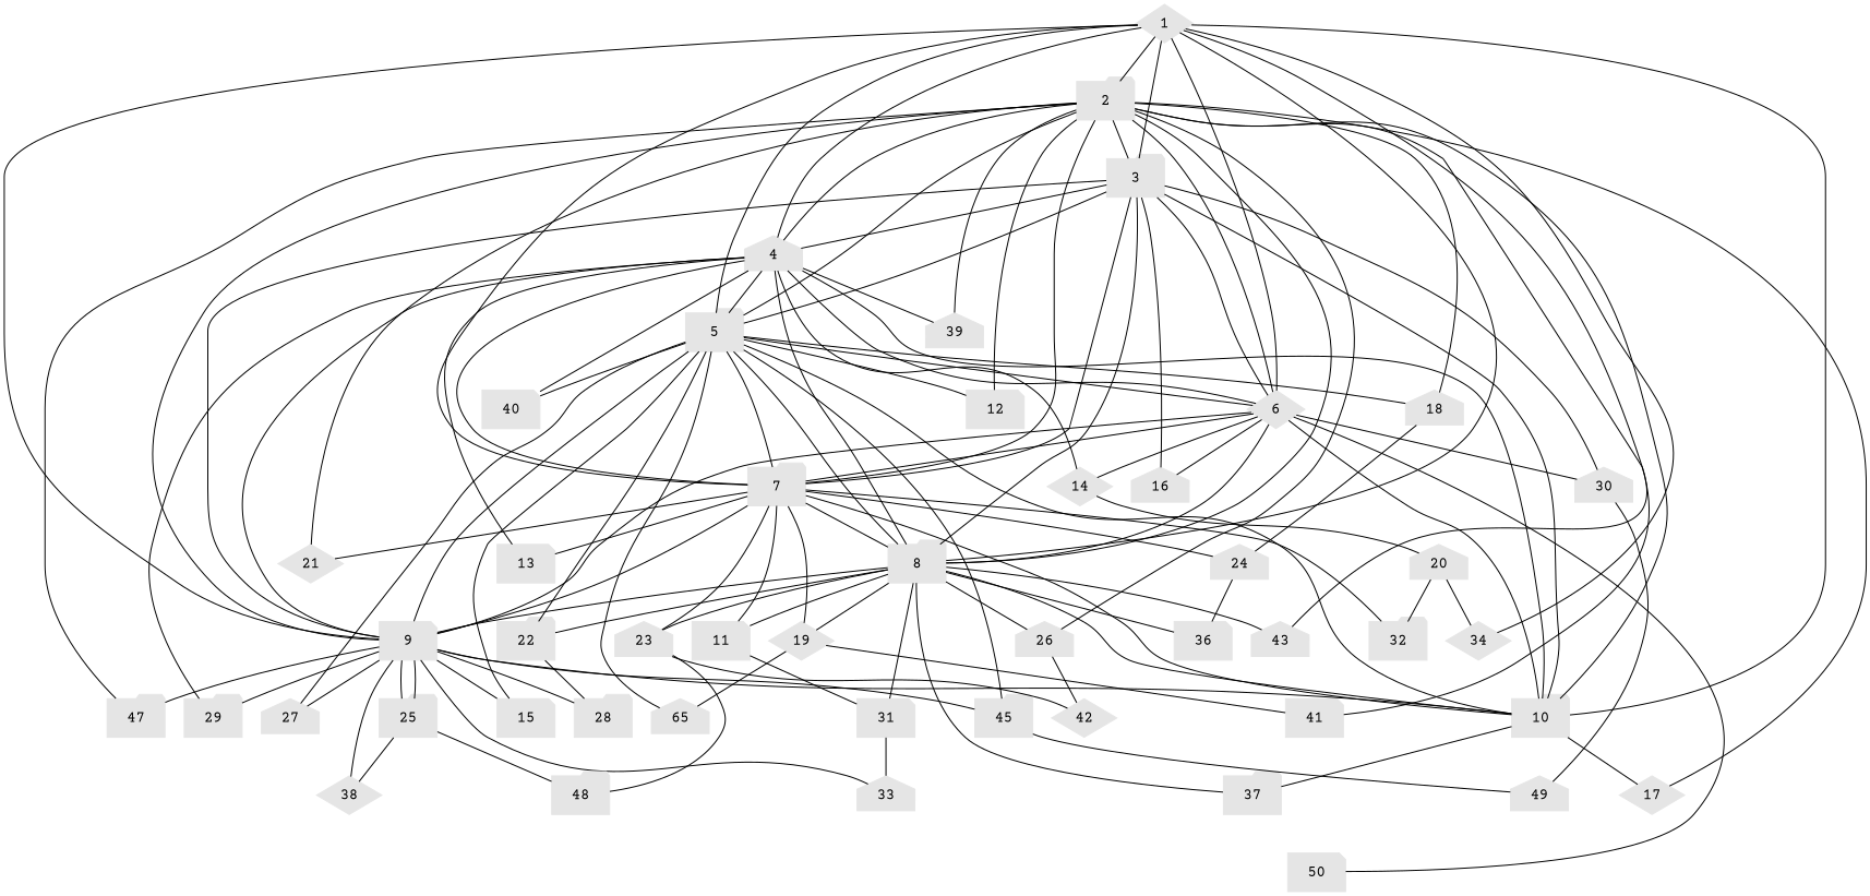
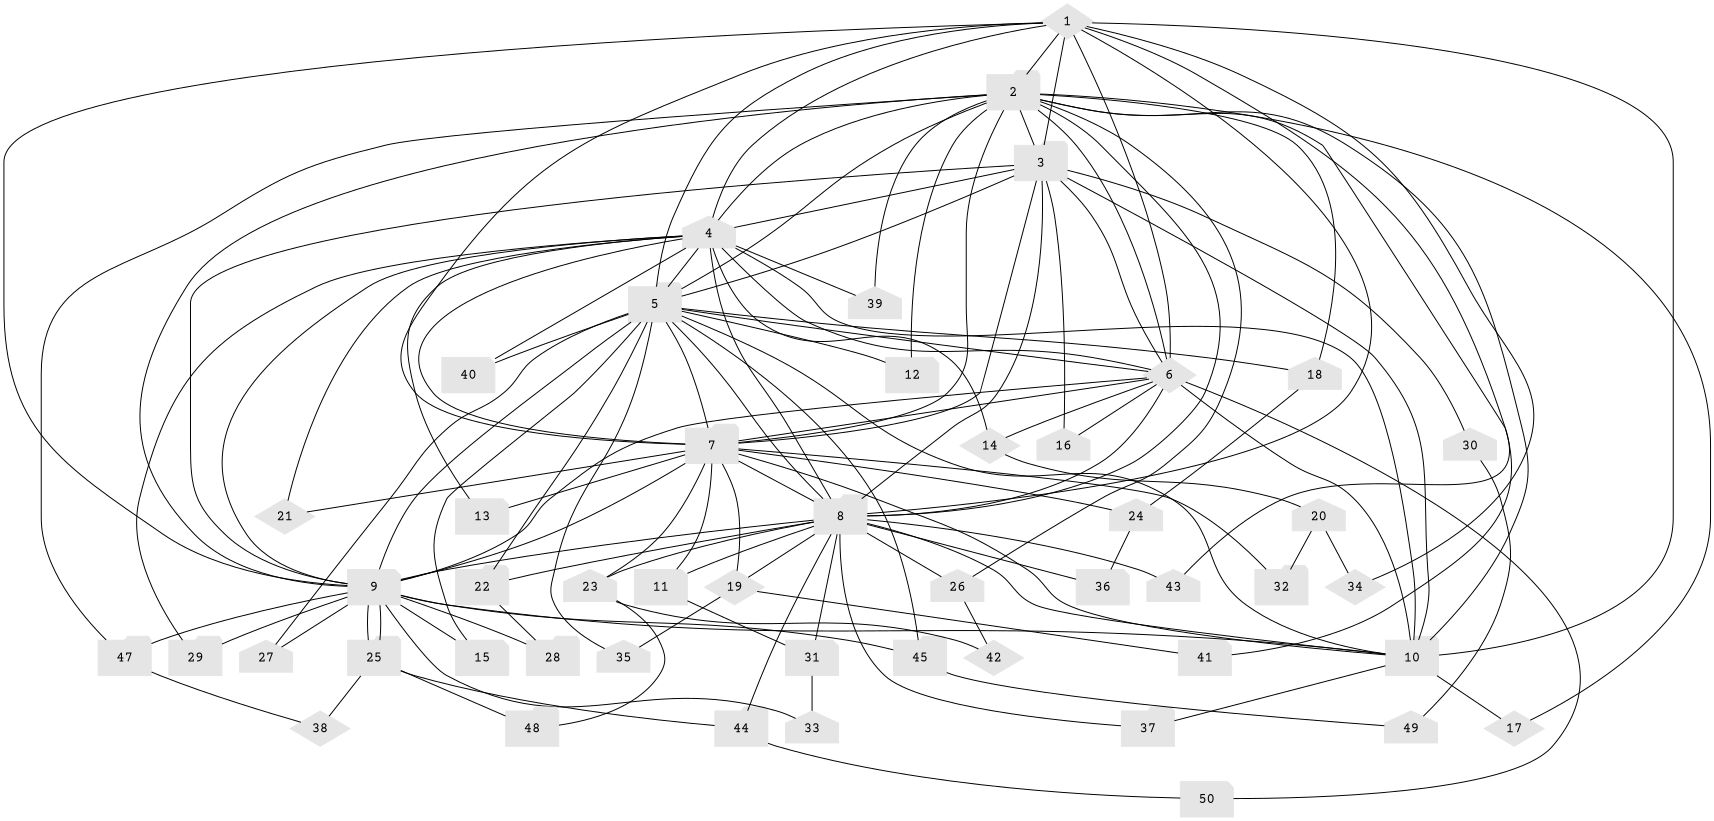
  graph {
    fontname="Courier Prime"
    node [color=gray90 fontname="Courier Prime" shape=folder style=filled]
    edge [fontname="Courier Prime"]
    1 [shape=diamond]
    2
    3
    4 [shape=house]
    5
    6 [shape=diamond]
    7
    8
    9 [shape=note]
    10
    34 [shape=diamond]
    43 [shape=house]
    12 [shape=note]
    17 [shape=diamond]
    18 [shape=house]
    21 [shape=diamond]
    26 [shape=house]
    39 [shape=house]
    41 [shape=note]
    47
    16 [shape=house]
    30 [shape=house]
    13 [shape=note]
    14 [shape=diamond]
    29
    40 [shape=note]
    15 [shape=note]
    22
    27 [shape=house]
-   35 [shape=house label=65]
+   35 [shape=house]
    45
    50 [shape=note]
    11 [shape=note]
    19 [shape=diamond]
    23 [shape=house]
    24 [shape=house]
    32
    31 [shape=note]
    36 [shape=note]
    37
+   44
    25
    28
    33 [shape=house]
    38 [shape=diamond]
    42 [shape=diamond]
    49 [shape=house]
    20 [shape=house]
    48
    1 -- 2
    1 -- 3
    1 -- 4
    1 -- 5
    1 -- 6
    1 -- 7
    1 -- 8
    1 -- 9
    1 -- 10
    1 -- 34
    1 -- 43
    2 -- 3
    2 -- 4
    2 -- 5
    2 -- 6
    2 -- 7
    2 -- 8
    2 -- 9
    2 -- 10
    2 -- 12
    2 -- 17
    2 -- 18
-   2 -- 21
+   4 -- 21
    2 -- 26
    2 -- 39
    2 -- 41
    2 -- 47
    3 -- 4
    3 -- 5
    3 -- 6
    3 -- 7
    3 -- 8
    3 -- 9
    3 -- 10
    3 -- 16
    3 -- 30
    4 -- 5
    4 -- 6
    4 -- 7
    4 -- 8
    4 -- 9
    4 -- 10
    4 -- 39
    4 -- 13
    4 -- 14
    4 -- 29
    4 -- 40
    5 -- 6
    5 -- 7
    5 -- 8
    5 -- 9
    5 -- 10
    5 -- 12
    5 -- 18
    5 -- 40
    5 -- 15
    5 -- 22
    5 -- 27
    5 -- 35
    5 -- 45
    6 -- 7
    6 -- 8
    6 -- 9
    6 -- 10
    6 -- 16
-   6 -- 30
    6 -- 14
    6 -- 50
    7 -- 8
    7 -- 9
    7 -- 10
    7 -- 21
    7 -- 13
    7 -- 11
    7 -- 19
    7 -- 23
    7 -- 24
    7 -- 32
    8 -- 9
    8 -- 10
    8 -- 43
    8 -- 26
    8 -- 22
    8 -- 11
    8 -- 19
    8 -- 23
    8 -- 31
    8 -- 36
    8 -- 37
+   8 -- 44
    9 -- 10
    9 -- 47
    9 -- 29
    9 -- 15
    9 -- 27
    9 -- 45
    9 -- 25
    9 -- 25
    9 -- 28
    9 -- 33
-   9 -- 38
+   47 -- 38
    10 -- 17
    10 -- 37
    18 -- 24
    26 -- 42
    30 -- 49
    14 -- 20
    22 -- 28
    45 -- 49
    11 -- 31
    19 -- 41
    19 -- 35
    23 -- 42
    23 -- 48
    24 -- 36
    31 -- 33
+   44 -- 50
+   25 -- 44
    25 -- 38
    25 -- 48
    20 -- 34
    20 -- 32
  }
